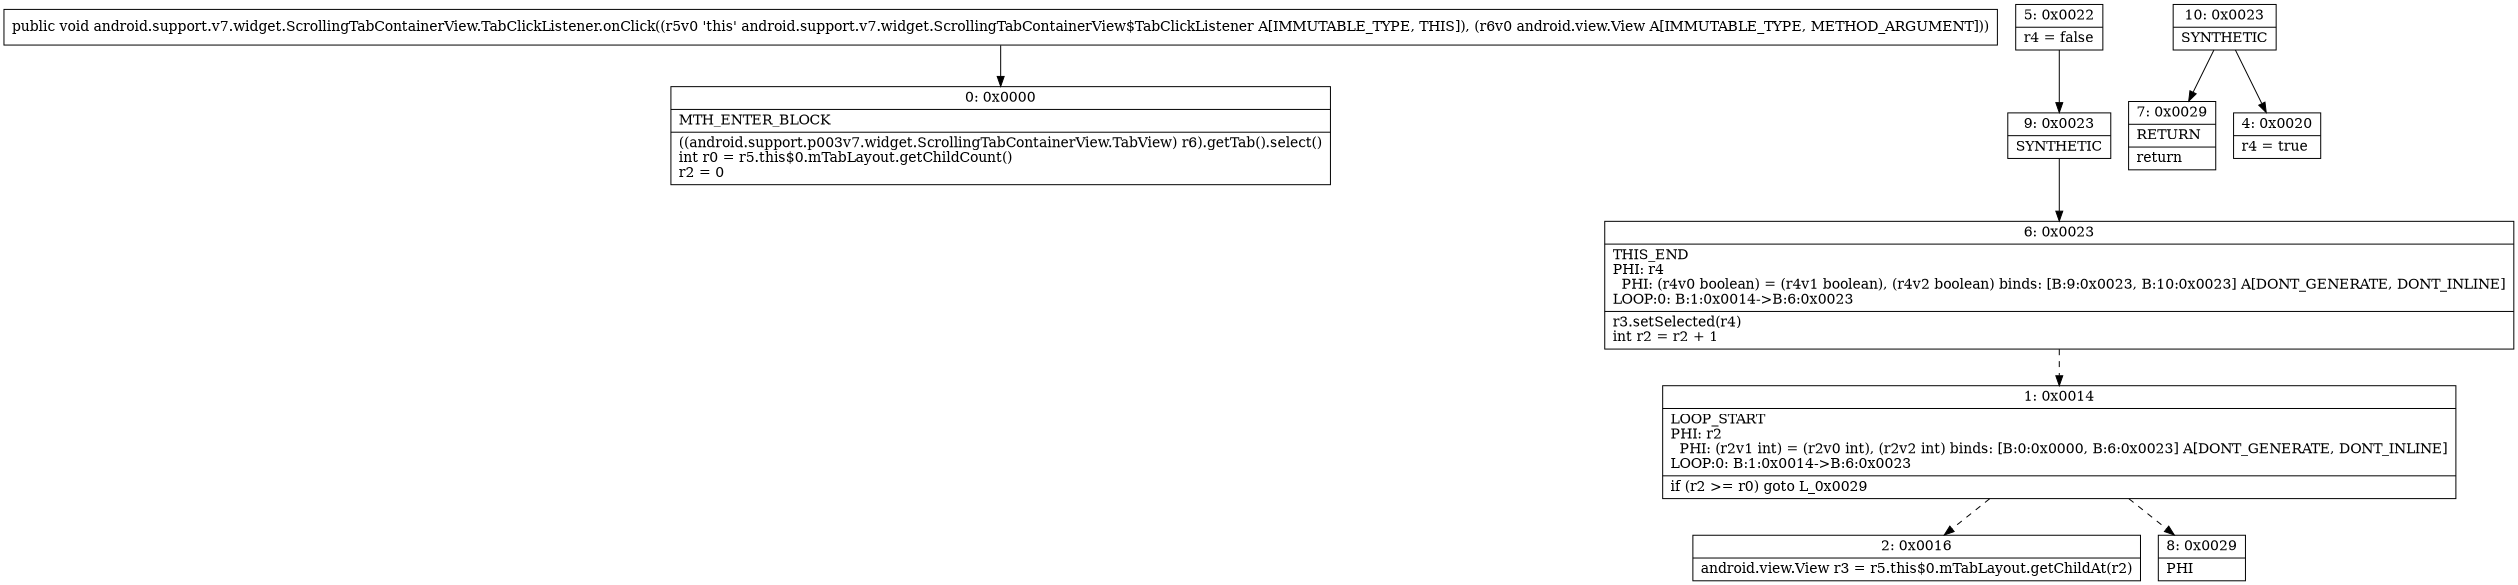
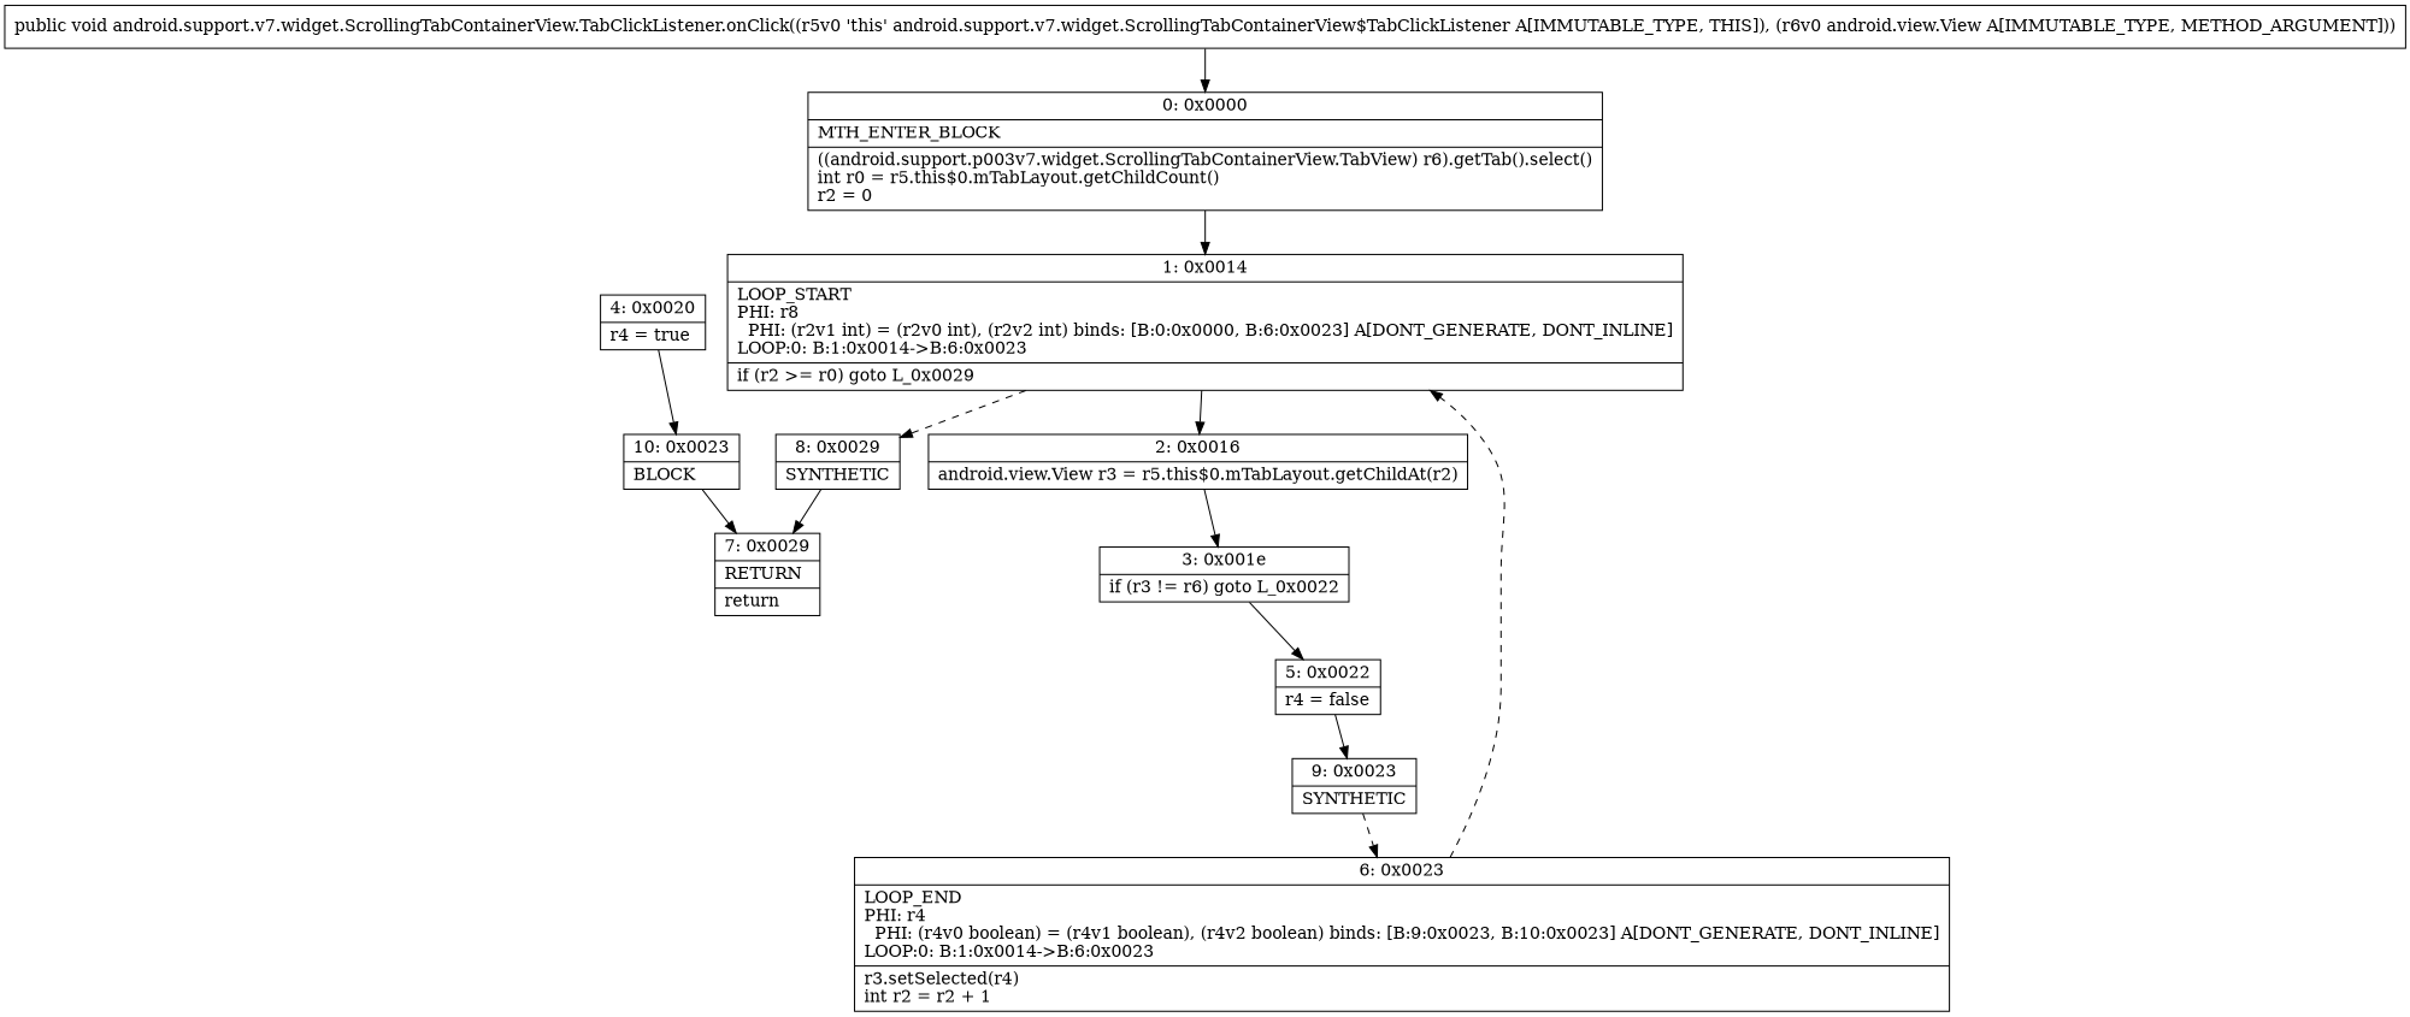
  digraph {
    node [shape=record]
    n1 [label="{0\:\ 0x0000|MTH_ENTER_BLOCK\l|((android.support.p003v7.widget.ScrollingTabContainerView.TabView) r6).getTab().select()\lint r0 = r5.this$0.mTabLayout.getChildCount()\lr2 = 0\l}"]
-   n2 [label="{1\:\ 0x0014|LOOP_START\lPHI: r2 \l  PHI: (r2v1 int) = (r2v0 int), (r2v2 int) binds: [B:0:0x0000, B:6:0x0023] A[DONT_GENERATE, DONT_INLINE]\lLOOP:0: B:1:0x0014\-\>B:6:0x0023\l|if (r2 \>= r0) goto L_0x0029\l}"]
+   n2 [label="{1\:\ 0x0014|LOOP_START\lPHI: r8 \l  PHI: (r2v1 int) = (r2v0 int), (r2v2 int) binds: [B:0:0x0000, B:6:0x0023] A[DONT_GENERATE, DONT_INLINE]\lLOOP:0: B:1:0x0014\-\>B:6:0x0023\l|if (r2 \>= r0) goto L_0x0029\l}"]
    n3 [label="{2\:\ 0x0016|android.view.View r3 = r5.this$0.mTabLayout.getChildAt(r2)\l}"]
-   n4 [label="{8\:\ 0x0029|PHI\l}"]
+   n4 [label="{8\:\ 0x0029|SYNTHETIC\l}"]
+   n5 [label="{3\:\ 0x001e|if (r3 != r6) goto L_0x0022\l}"]
    n6 [label="{7\:\ 0x0029|RETURN\l|return\l}"]
    n7 [label="{5\:\ 0x0022|r4 = false\l}"]
    n8 [label="{4\:\ 0x0020|r4 = true\l}"]
-   n9 [label="{10\:\ 0x0023|SYNTHETIC\l}"]
+   n9 [label="{10\:\ 0x0023|BLOCK\l}"]
    n10 [label="{9\:\ 0x0023|SYNTHETIC\l}"]
-   n11 [label="{6\:\ 0x0023|THIS_END\lPHI: r4 \l  PHI: (r4v0 boolean) = (r4v1 boolean), (r4v2 boolean) binds: [B:9:0x0023, B:10:0x0023] A[DONT_GENERATE, DONT_INLINE]\lLOOP:0: B:1:0x0014\-\>B:6:0x0023\l|r3.setSelected(r4)\lint r2 = r2 + 1\l}"]
+   n11 [label="{6\:\ 0x0023|LOOP_END\lPHI: r4 \l  PHI: (r4v0 boolean) = (r4v1 boolean), (r4v2 boolean) binds: [B:9:0x0023, B:10:0x0023] A[DONT_GENERATE, DONT_INLINE]\lLOOP:0: B:1:0x0014\-\>B:6:0x0023\l|r3.setSelected(r4)\lint r2 = r2 + 1\l}"]
    n12 [label="{public void android.support.v7.widget.ScrollingTabContainerView.TabClickListener.onClick((r5v0 'this' android.support.v7.widget.ScrollingTabContainerView$TabClickListener A[IMMUTABLE_TYPE, THIS]), (r6v0 android.view.View A[IMMUTABLE_TYPE, METHOD_ARGUMENT])) }"]
-   n2 -> n3 [style=dashed]
+   n1 -> n2
+   n2 -> n3 [style=solid]
    n2 -> n4 [style=dashed]
+   n3 -> n5
+   n4 -> n6
+   n5 -> n7
    n7 -> n10
-   n9 -> n8
+   n8 -> n9
    n9 -> n6
-   n10 -> n11
+   n10 -> n11 [style=dashed]
    n11 -> n2 [style=dashed]
    n12 -> n1
  }
